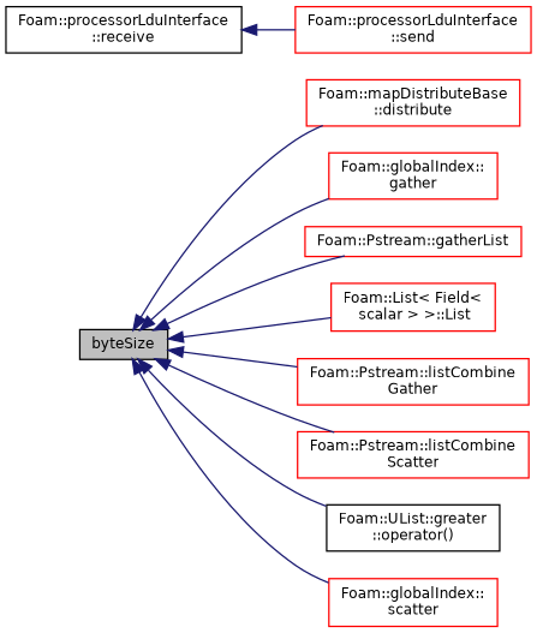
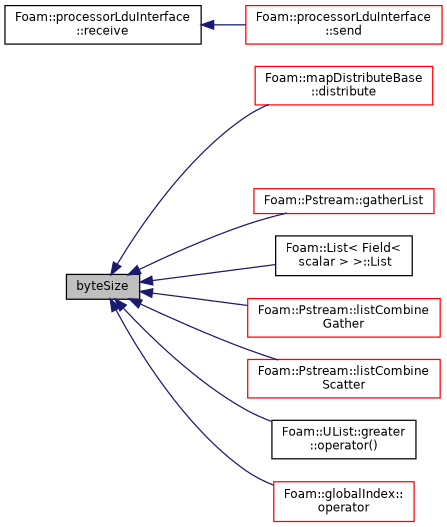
  digraph {
    rankdir=LR
    node [color=red fontname=Helvetica fontsize=10 shape=record]
    edge [color=midnightblue dir=back fontname=Helvetica fontsize=10 labelfontname=Helvetica labelfontsize=10 style=solid]
    n1 [color=black fillcolor=grey75 fontcolor=black height=0.2 label=byteSize style=filled width=0.4]
    n2 [height=0.2 label="Foam::mapDistributeBase\l::distribute" width=0.4]
-   n3 [height=0.2 label="Foam::globalIndex::\lgather" width=0.4]
    n4 [height=0.2 label="Foam::Pstream::gatherList" width=0.4]
-   n5 [height=0.2 label="Foam::List\< Field\<\l scalar \> \>::List" width=0.4]
+   n5 [color=black height=0.2 label="Foam::List\< Field\<\l scalar \> \>::List" width=0.4]
    n6 [height=0.2 label="Foam::Pstream::listCombine\lGather" width=0.4]
    n7 [height=0.2 label="Foam::Pstream::listCombine\lScatter" width=0.4]
    n8 [color=black height=0.2 label="Foam::UList::greater\l::operator()" width=0.4]
-   n9 [height=0.2 label="Foam::globalIndex::\lscatter" width=0.4]
+   n9 [height=0.2 label="Foam::globalIndex::\loperator" width=0.4]
    n10 [color=black height=0.2 label="Foam::processorLduInterface\l::receive" width=0.4]
    n11 [height=0.2 label="Foam::processorLduInterface\l::send" width=0.4]
    n1 -> n2
-   n1 -> n3
    n1 -> n4
    n1 -> n5
    n1 -> n6
    n1 -> n7
    n1 -> n8
    n1 -> n9
    n10 -> n11
  }
